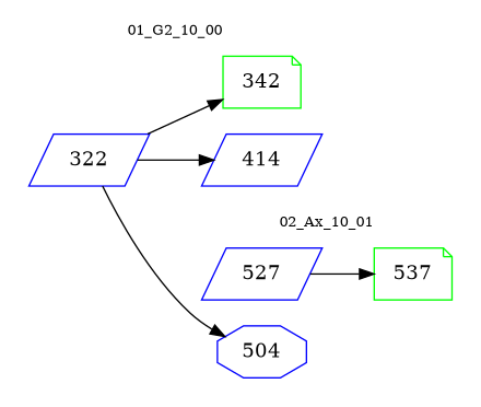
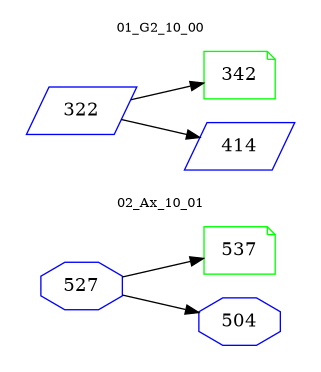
  digraph {
    rankdir=LR
    node [color=blue shape=octagon]
    edge [color=black]
-   n1 [label=527 shape=parallelogram]
+   n1 [label=527]
    n2 [label=504]
    n3 [color=green label=537 shape=note]
    n4 [label=322 shape=parallelogram]
    n5 [label=414 shape=parallelogram]
    n6 [color=green label=342 shape=note]
    subgraph cluster_1 {
      color=white
      fontsize=10
      label="02_Ax_10_01"
      n1
      n2
      n3
    }
    subgraph cluster_2 {
      color=white
      fontsize=10
      label="01_G2_10_00"
      n4
      n5
      n6
    }
-   n4 -> n2
+   n1 -> n2
    n1 -> n3
    n4 -> n5
    n4 -> n6
  }
